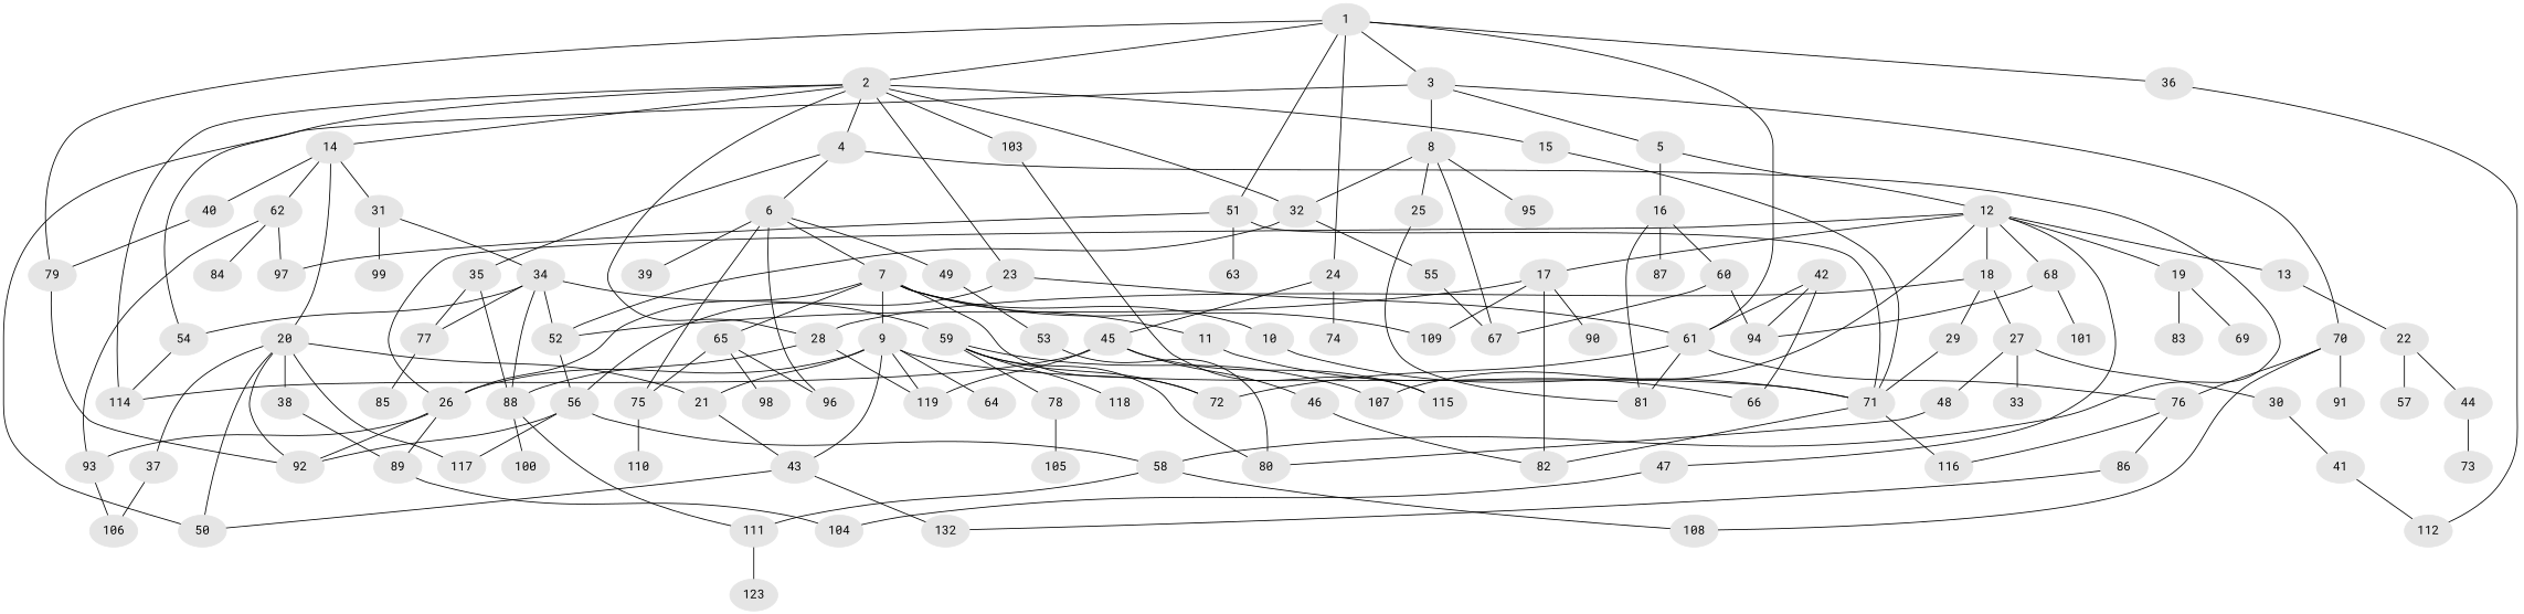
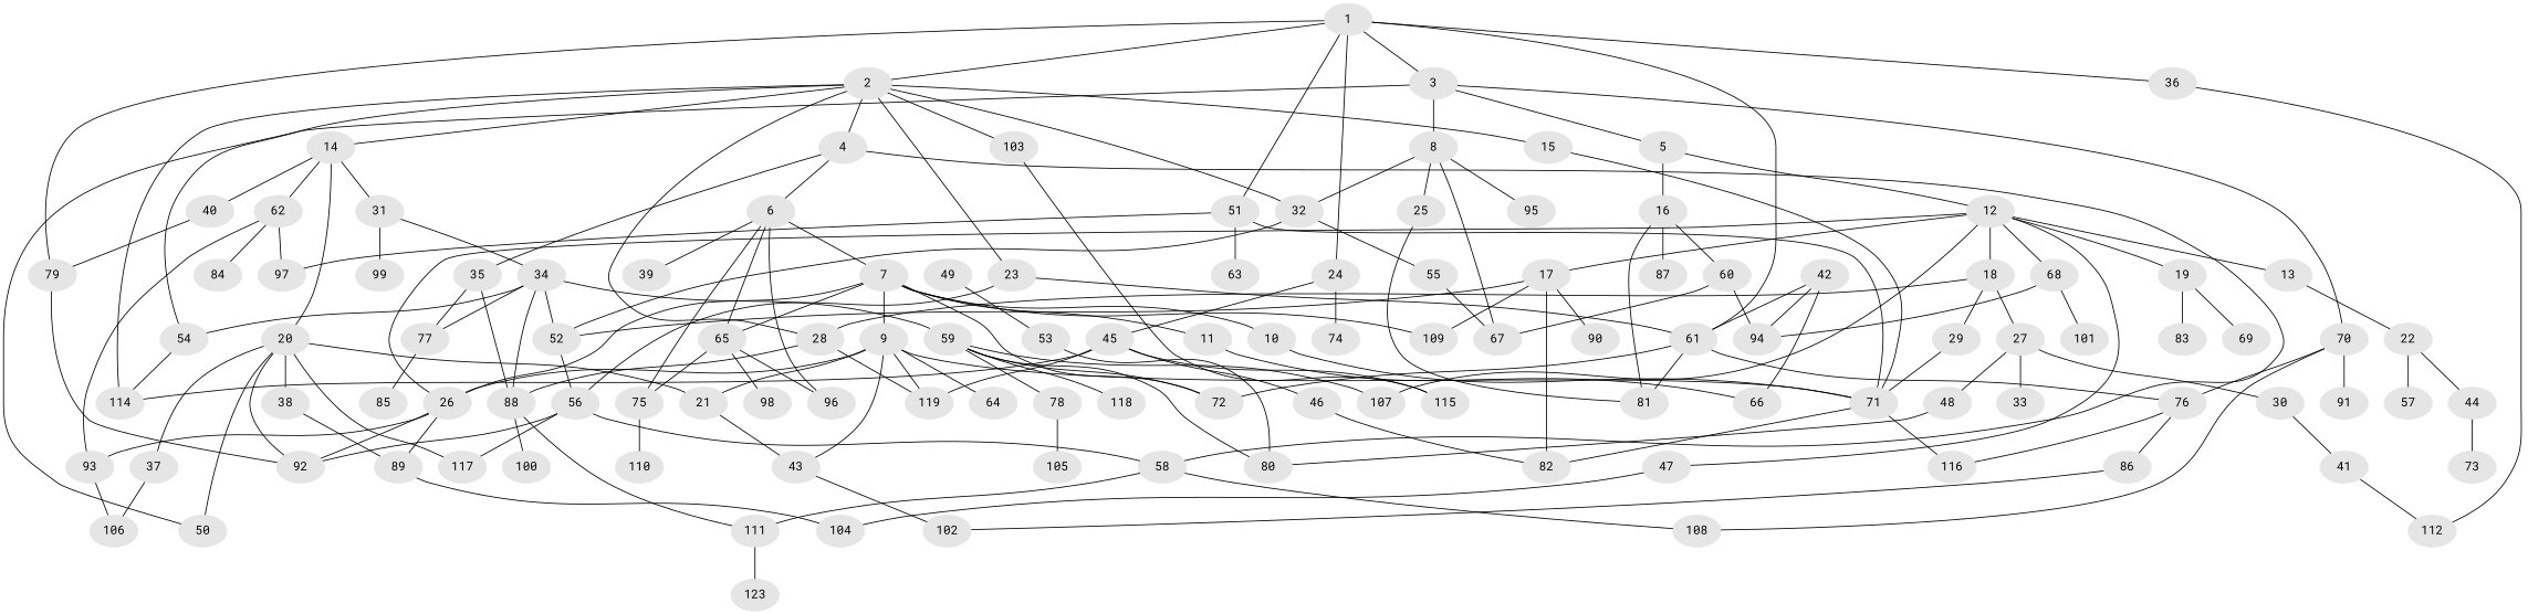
  graph {
    fontname="Roboto Mono"
    node [color=gray90 fontname="Roboto Mono" style=filled]
    edge [fontname="Roboto Mono"]
    1
    2
    3
    24
    36
    51
    61
    79
    4
    14
    15
    23
    28
    32
    54
    103
    114
    5
    8
    50
    70
    45
    74
    112
    71
    63
    97
    72
    81
    76
    92
    6
    35
    58
    20
    31
    40
    62
    56
    119
    88
    52
    55
    115
    12
    16
    25
    67
    95
    108
    91
    7
    39
    49
    75
    96
    77
    111
    26
    13
    17
    18
    19
    47
    68
    107
    60
    87
    9
    10
    11
    65
    109
    53
    110
    43
    21
    64
    66
    89
    93
-   102 [label=132]
+   102
    98
    82
    116
    42
    94
    22
    90
    27
    29
    69
    83
    104
    101
    44
    57
    37
    38
    117
    34
    99
    84
    30
    33
    48
    106
    73
    46
    41
    80
    100
    59
    78
    118
    85
    n117 [label=123]
    105
    86
    1 -- 2
    1 -- 3
    1 -- 24
    1 -- 36
    1 -- 51
    1 -- 61
    1 -- 79
    2 -- 4
    2 -- 14
    2 -- 15
    2 -- 23
    2 -- 28
    2 -- 32
    2 -- 54
    2 -- 103
    2 -- 114
    3 -- 5
    3 -- 8
    3 -- 50
    3 -- 70
    24 -- 45
    24 -- 74
    36 -- 112
    51 -- 71
    51 -- 63
    51 -- 97
    61 -- 72
    61 -- 81
    61 -- 76
    79 -- 92
    4 -- 6
    4 -- 35
    4 -- 58
    14 -- 20
    14 -- 31
    14 -- 40
    14 -- 62
    15 -- 71
    23 -- 61
    23 -- 56
    28 -- 119
    28 -- 88
    32 -- 52
    32 -- 55
    54 -- 114
    103 -- 115
    5 -- 12
    5 -- 16
    8 -- 32
    8 -- 25
    8 -- 67
    8 -- 95
    70 -- 76
    70 -- 108
    70 -- 91
    45 -- 114
    45 -- 119
    45 -- 115
    45 -- 46
    71 -- 82
    71 -- 116
    76 -- 116
    76 -- 86
    6 -- 7
    6 -- 39
-   6 -- 49
+   6 -- 65
    6 -- 75
    6 -- 96
    35 -- 88
    35 -- 77
    58 -- 108
    58 -- 111
    20 -- 50
    20 -- 92
    20 -- 21
    20 -- 37
    20 -- 38
    20 -- 117
    31 -- 34
    31 -- 99
    40 -- 79
    62 -- 97
    62 -- 93
    62 -- 84
    56 -- 92
    56 -- 58
    56 -- 117
    88 -- 111
    88 -- 100
    52 -- 56
    55 -- 67
    12 -- 26
    12 -- 13
    12 -- 17
    12 -- 18
    12 -- 19
    12 -- 47
    12 -- 68
    12 -- 107
    16 -- 81
    16 -- 60
    16 -- 87
    25 -- 81
    7 -- 72
    7 -- 26
    7 -- 9
    7 -- 10
    7 -- 11
    7 -- 65
    7 -- 109
    49 -- 53
    75 -- 110
    77 -- 85
    111 -- n117
    26 -- 92
    26 -- 89
    26 -- 93
    13 -- 22
    17 -- 52
    17 -- 109
    17 -- 82
    17 -- 90
    18 -- 28
    18 -- 27
    18 -- 29
    19 -- 69
    19 -- 83
    47 -- 104
    68 -- 94
    68 -- 101
    60 -- 67
    60 -- 94
    9 -- 71
    9 -- 119
    9 -- 26
    9 -- 43
    9 -- 21
    9 -- 64
    10 -- 71
    11 -- 66
    65 -- 75
    65 -- 96
    65 -- 98
    53 -- 80
-   43 -- 50
    43 -- 102
    21 -- 43
    89 -- 104
    93 -- 106
    42 -- 61
    42 -- 66
    42 -- 94
    22 -- 44
    22 -- 57
    27 -- 30
    27 -- 33
    27 -- 48
    29 -- 71
    44 -- 73
    37 -- 106
    38 -- 89
    34 -- 54
    34 -- 88
    34 -- 52
    34 -- 77
    34 -- 59
    30 -- 41
    48 -- 80
    46 -- 82
    41 -- 112
    59 -- 72
    59 -- 107
    59 -- 80
    59 -- 78
    59 -- 118
    78 -- 105
    86 -- 102
  }
